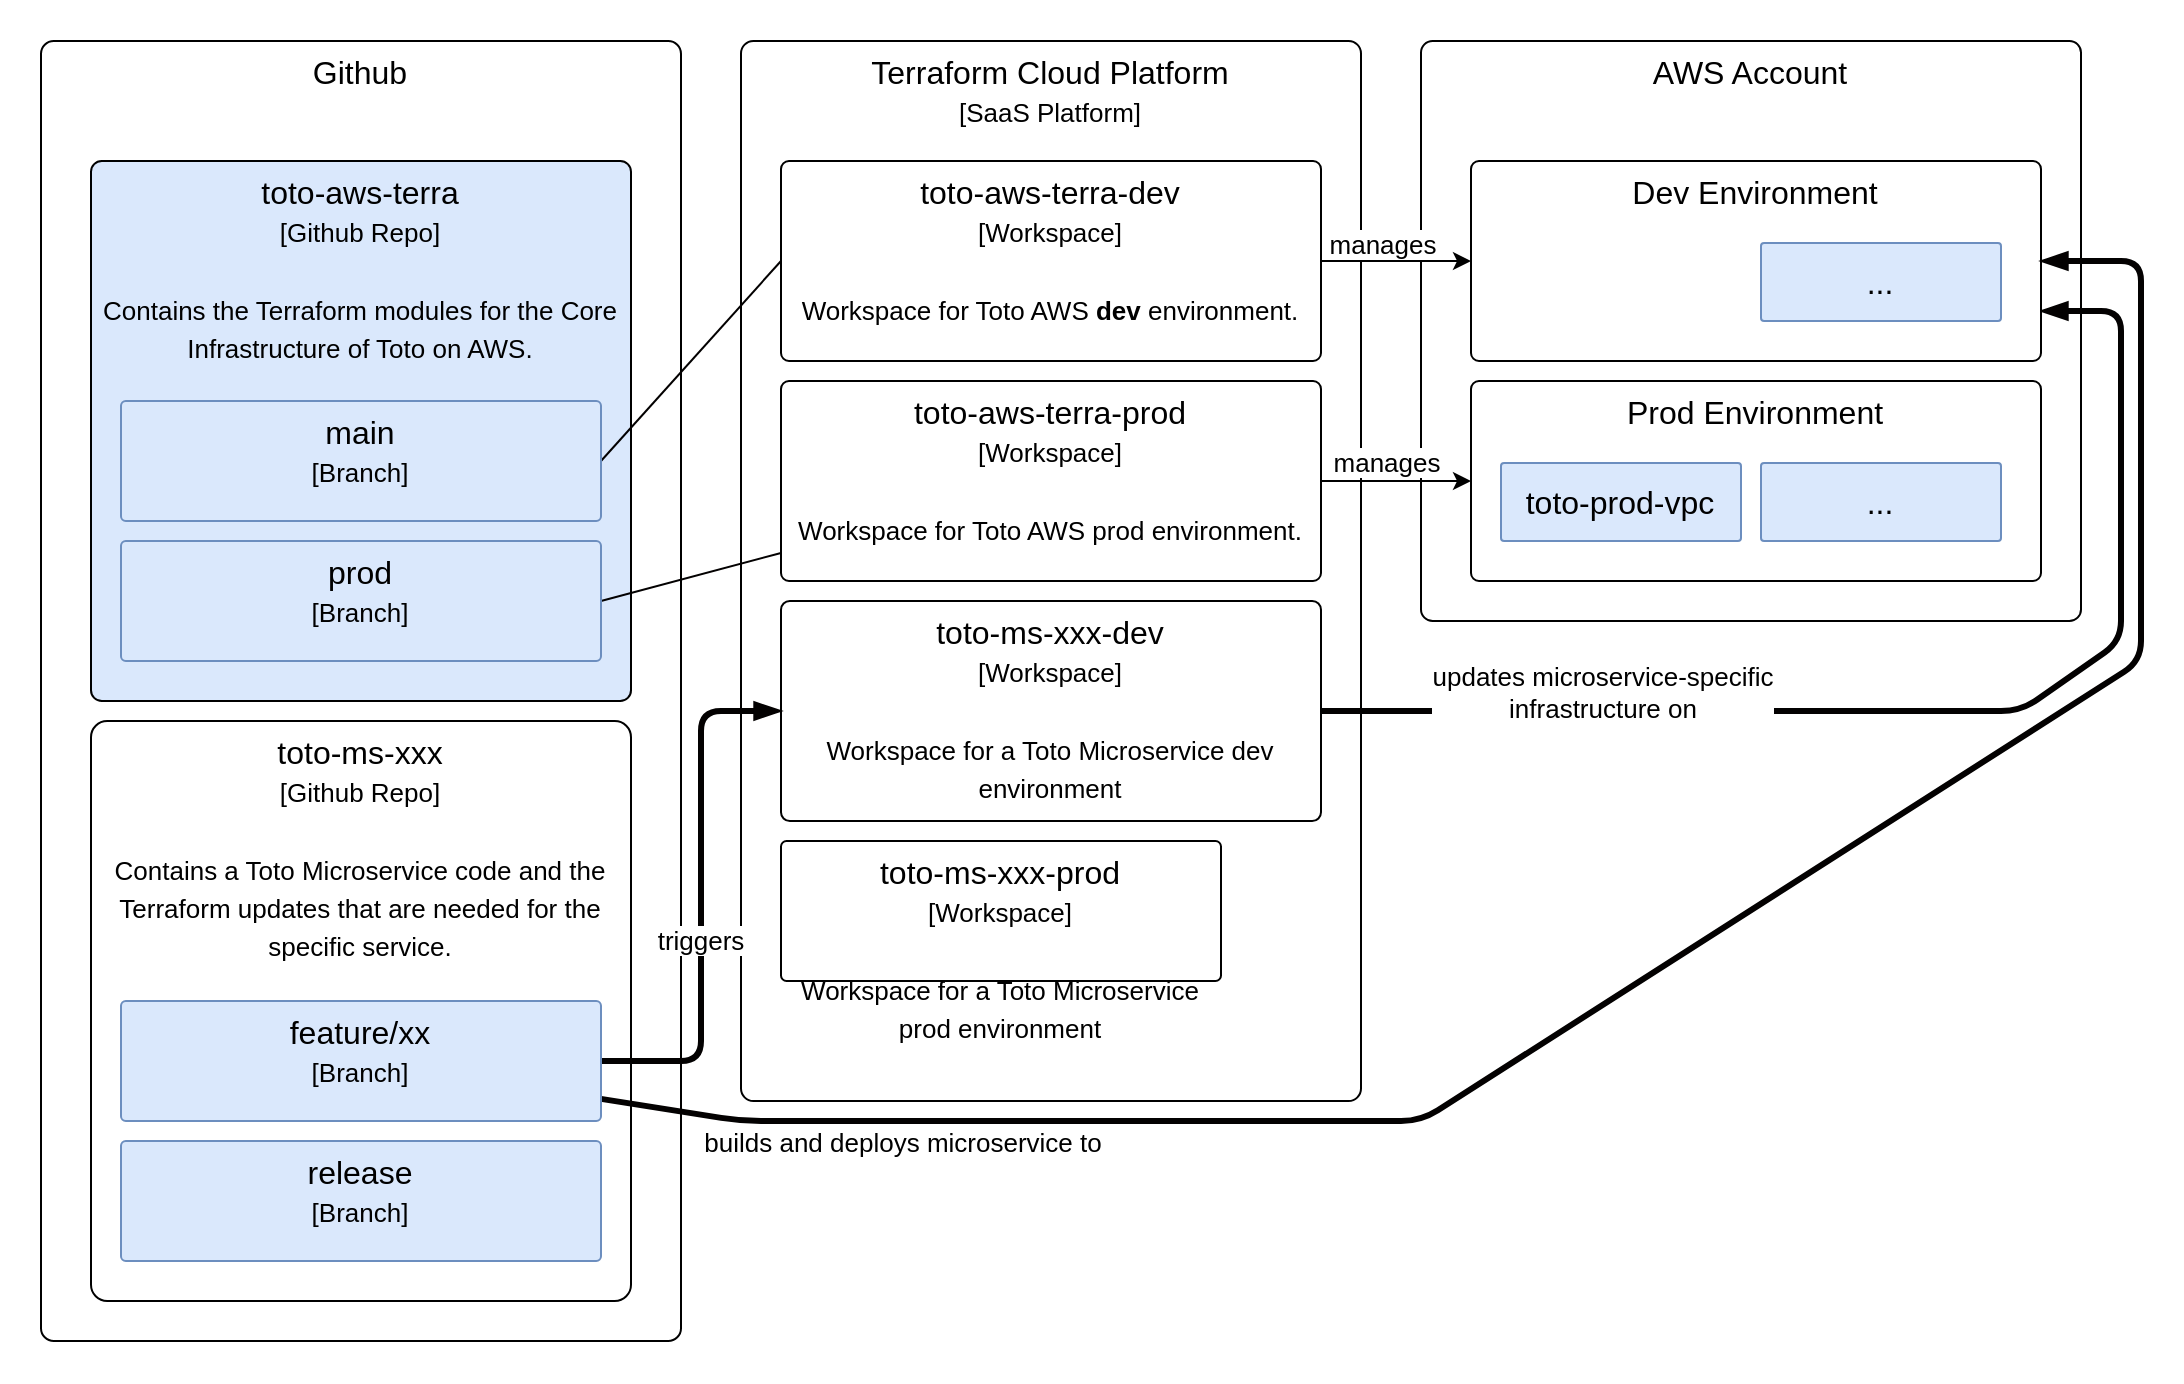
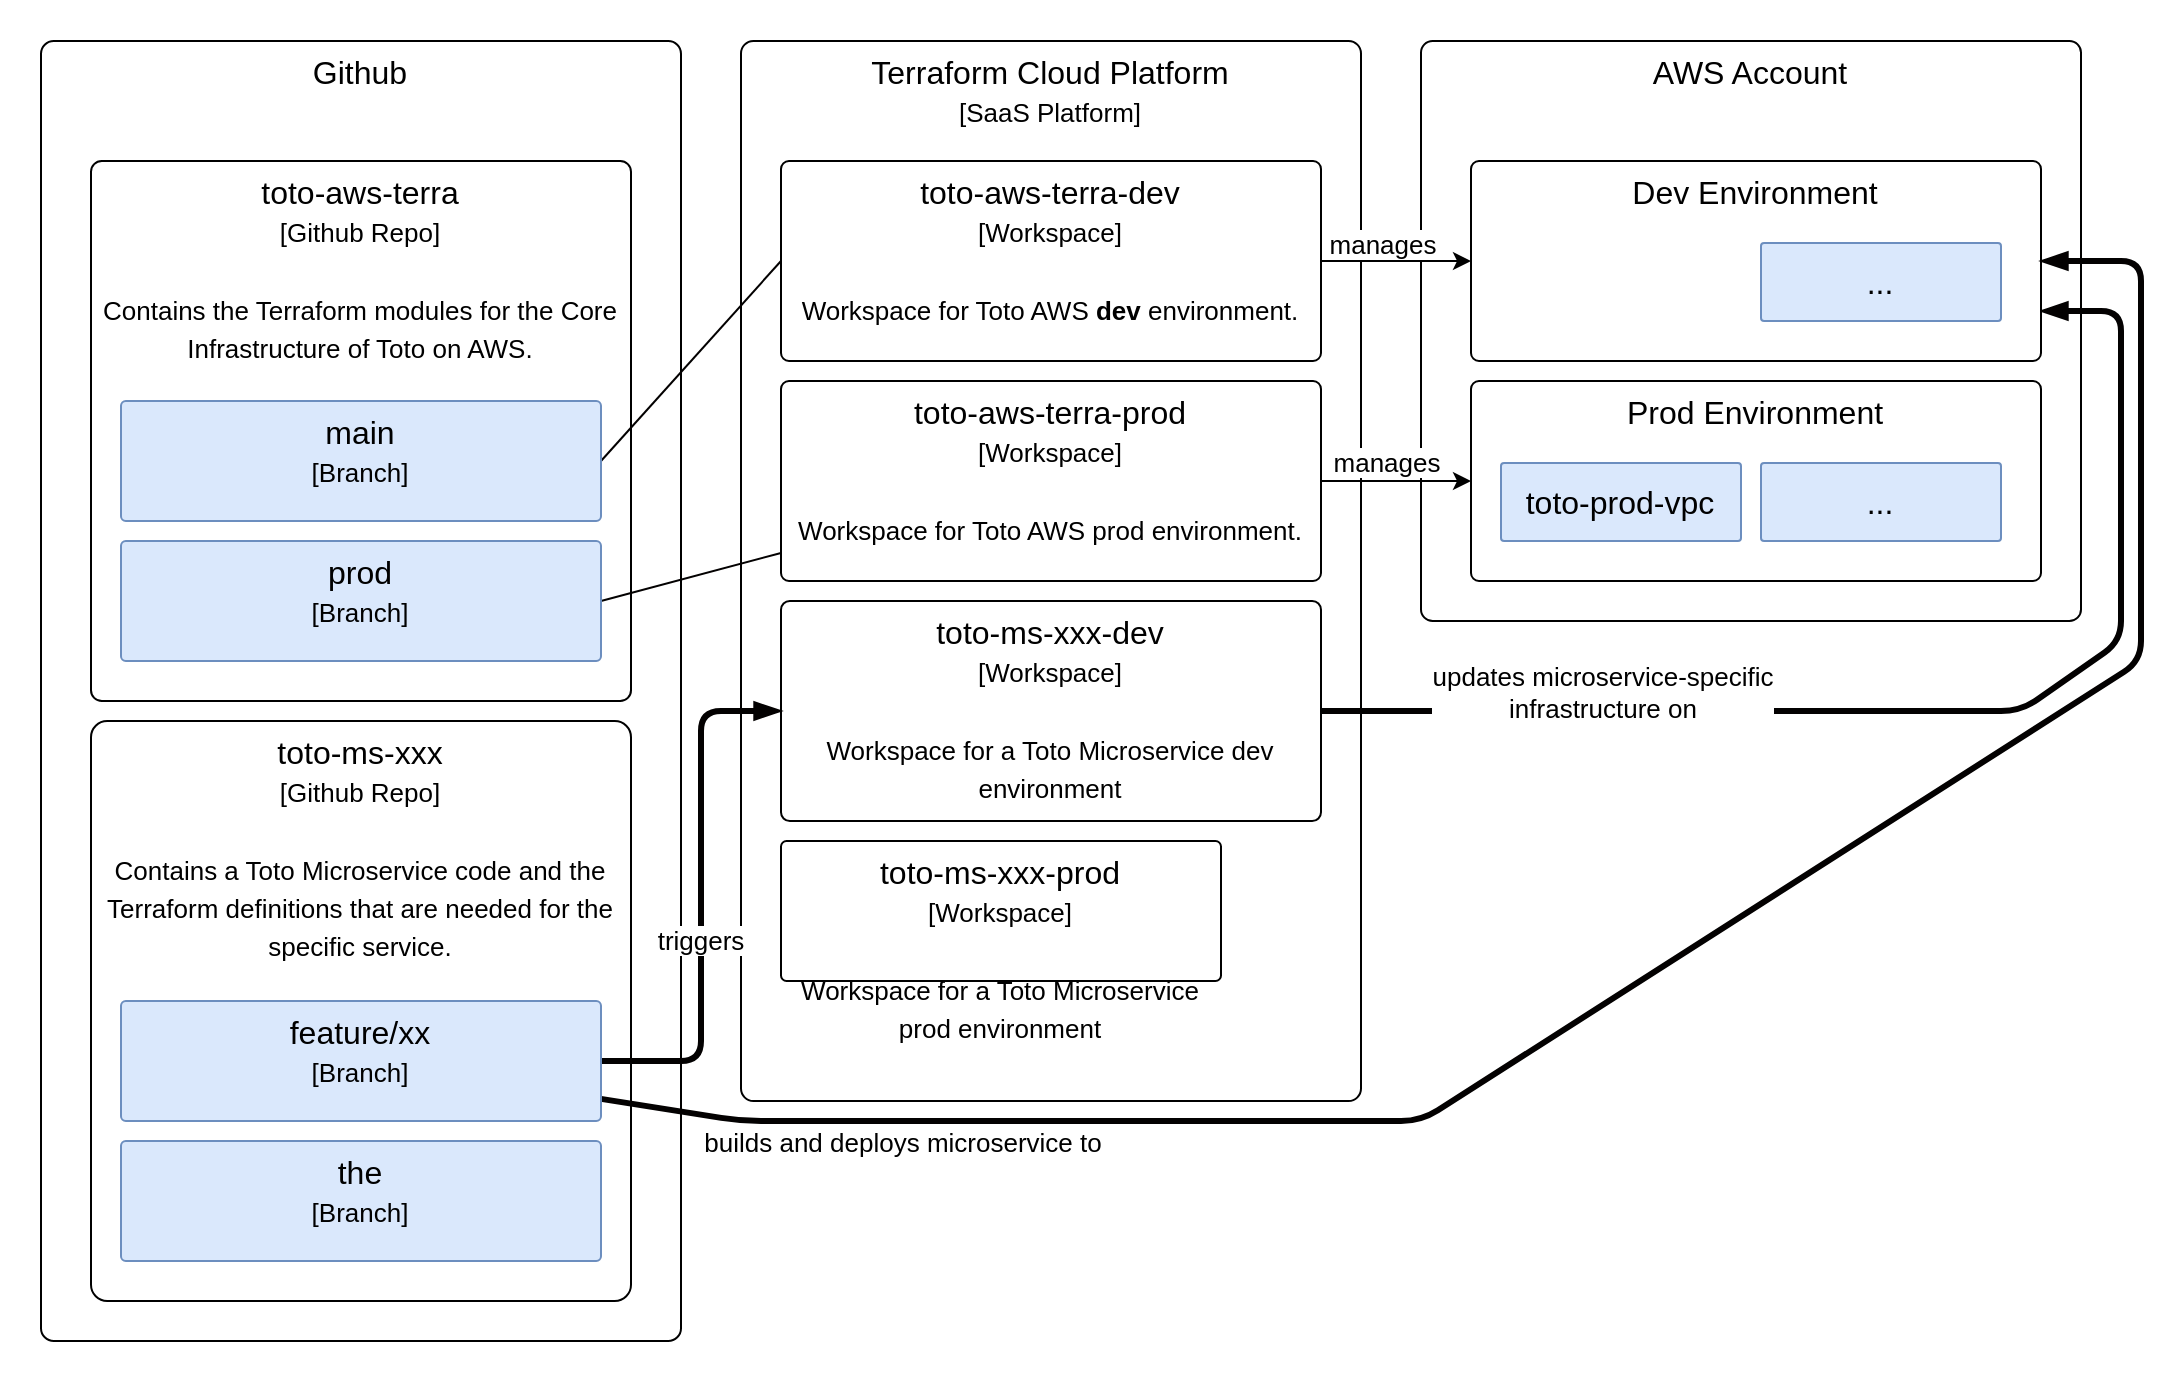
  <mxCell id="0" />
  <mxCell id="1" parent="0" />
  <mxCell id="2" value="AWS Account" style="rounded=1;whiteSpace=wrap;html=1;arcSize=2;verticalAlign=top;fontSize=16;" parent="1" vertex="1"><mxGeometry x="710" y="20" width="330" height="290" as="geometry" /></mxCell>
  <mxCell id="3" value="Github" style="rounded=1;whiteSpace=wrap;html=1;arcSize=2;verticalAlign=top;fontSize=16;" parent="1" vertex="1"><mxGeometry x="20" y="20" width="320" height="650" as="geometry" /></mxCell>
- <mxCell id="4" value="toto-aws-terra&lt;br&gt;&lt;font style=&quot;font-size: 13px;&quot;&gt;[Github Repo]&lt;br&gt;&lt;br&gt;Contains the Terraform modules for the Core Infrastructure of Toto on AWS.&lt;br&gt;&lt;/font&gt;" style="rounded=1;whiteSpace=wrap;html=1;arcSize=2;verticalAlign=top;fontSize=16;fillColor=#dae8fc;" parent="1" vertex="1"><mxGeometry x="45" y="80" width="270" height="270" as="geometry" /></mxCell>
- <mxCell id="5" value="toto-ms-xxx&lt;br&gt;&lt;font style=&quot;font-size: 13px;&quot;&gt;[Github Repo]&lt;br&gt;&lt;br&gt;Contains a Toto Microservice code and the Terraform updates that are needed for the specific service.&lt;br&gt;&lt;/font&gt;" style="rounded=1;whiteSpace=wrap;html=1;arcSize=3;verticalAlign=top;fontSize=16;" parent="1" vertex="1"><mxGeometry x="45" y="360" width="270" height="290" as="geometry" /></mxCell>
+ <mxCell id="4" value="toto-aws-terra&lt;br&gt;&lt;font style=&quot;font-size: 13px;&quot;&gt;[Github Repo]&lt;br&gt;&lt;br&gt;Contains the Terraform modules for the Core Infrastructure of Toto on AWS.&lt;br&gt;&lt;/font&gt;" style="rounded=1;whiteSpace=wrap;html=1;arcSize=2;verticalAlign=top;fontSize=16;" parent="1" vertex="1"><mxGeometry x="45" y="80" width="270" height="270" as="geometry" /></mxCell>
+ <mxCell id="5" value="toto-ms-xxx&lt;br&gt;&lt;font style=&quot;font-size: 13px;&quot;&gt;[Github Repo]&lt;br&gt;&lt;br&gt;Contains a Toto Microservice code and the Terraform definitions that are needed for the specific service.&lt;br&gt;&lt;/font&gt;" style="rounded=1;whiteSpace=wrap;html=1;arcSize=3;verticalAlign=top;fontSize=16;" parent="1" vertex="1"><mxGeometry x="45" y="360" width="270" height="290" as="geometry" /></mxCell>
  <mxCell id="6" value="Terraform Cloud Platform&lt;br&gt;&lt;font style=&quot;font-size: 13px;&quot;&gt;[SaaS Platform]&lt;/font&gt;" style="rounded=1;whiteSpace=wrap;html=1;arcSize=2;verticalAlign=top;fontSize=16;" parent="1" vertex="1"><mxGeometry x="370" y="20" width="310" height="530" as="geometry" /></mxCell>
  <mxCell id="7" style="edgeStyle=none;html=1;entryX=0;entryY=0.5;entryDx=0;entryDy=0;fontSize=13;" parent="1" source="10" target="21" edge="1"><mxGeometry relative="1" as="geometry" /></mxCell>
  <mxCell id="8" value="manages" style="edgeLabel;html=1;align=center;verticalAlign=middle;resizable=0;points=[];fontSize=13;" parent="7" vertex="1" connectable="0"><mxGeometry x="0.12" y="-1" relative="1" as="geometry"><mxPoint x="-12" y="-10" as="offset" /></mxGeometry></mxCell>
  <mxCell id="9" style="edgeStyle=none;html=1;entryX=1;entryY=0.5;entryDx=0;entryDy=0;strokeColor=#030101;strokeWidth=1;fontSize=13;endArrow=none;endFill=0;exitX=0;exitY=0.5;exitDx=0;exitDy=0;" parent="1" source="10" target="19" edge="1"><mxGeometry relative="1" as="geometry" /></mxCell>
  <mxCell id="10" value="toto-aws-terra-dev&lt;br&gt;&lt;font style=&quot;font-size: 13px;&quot;&gt;[Workspace]&lt;br&gt;&lt;br&gt;Workspace for Toto AWS &lt;b&gt;dev &lt;/b&gt;environment.&lt;br&gt;&lt;/font&gt;" style="rounded=1;whiteSpace=wrap;html=1;arcSize=4;verticalAlign=top;fontSize=16;" parent="1" vertex="1"><mxGeometry x="390" y="80" width="270" height="100" as="geometry" /></mxCell>
  <mxCell id="11" style="edgeStyle=none;html=1;fontSize=13;" parent="1" source="14" target="23" edge="1"><mxGeometry relative="1" as="geometry" /></mxCell>
  <mxCell id="12" value="manages" style="edgeLabel;html=1;align=center;verticalAlign=middle;resizable=0;points=[];fontSize=13;" parent="11" vertex="1" connectable="0"><mxGeometry x="-0.147" y="2" relative="1" as="geometry"><mxPoint y="-8" as="offset" /></mxGeometry></mxCell>
  <mxCell id="13" style="edgeStyle=none;html=1;entryX=1;entryY=0.5;entryDx=0;entryDy=0;strokeColor=#030101;strokeWidth=1;fontSize=13;endArrow=none;endFill=0;" parent="1" source="14" target="20" edge="1"><mxGeometry relative="1" as="geometry" /></mxCell>
  <mxCell id="14" value="toto-aws-terra-prod&lt;br&gt;&lt;font style=&quot;font-size: 13px;&quot;&gt;[Workspace]&lt;br&gt;&lt;br&gt;Workspace for Toto AWS prod environment.&lt;br&gt;&lt;/font&gt;" style="rounded=1;whiteSpace=wrap;html=1;arcSize=4;verticalAlign=top;fontSize=16;" parent="1" vertex="1"><mxGeometry x="390" y="190" width="270" height="100" as="geometry" /></mxCell>
  <mxCell id="15" style="edgeStyle=none;html=1;entryX=1;entryY=0.75;entryDx=0;entryDy=0;strokeColor=#030101;strokeWidth=3;fontSize=13;endArrow=blockThin;endFill=1;" parent="1" source="17" target="21" edge="1"><mxGeometry relative="1" as="geometry"><Array as="points"><mxPoint x="1010" y="355" /><mxPoint x="1060" y="320" /><mxPoint x="1060" y="155" /></Array></mxGeometry></mxCell>
  <mxCell id="16" value="updates microservice-specific &lt;br&gt;infrastructure on" style="edgeLabel;html=1;align=center;verticalAlign=middle;resizable=0;points=[];fontSize=13;" parent="15" vertex="1" connectable="0"><mxGeometry x="-0.629" y="2" relative="1" as="geometry"><mxPoint x="26" y="-8" as="offset" /></mxGeometry></mxCell>
  <mxCell id="17" value="toto-ms-xxx-dev&lt;br&gt;&lt;font style=&quot;font-size: 13px;&quot;&gt;[Workspace]&lt;br&gt;&lt;br&gt;Workspace for a Toto Microservice dev environment&lt;br&gt;&lt;/font&gt;" style="rounded=1;whiteSpace=wrap;html=1;arcSize=4;verticalAlign=top;fontSize=16;" parent="1" vertex="1"><mxGeometry x="390" y="300" width="270" height="110" as="geometry" /></mxCell>
  <mxCell id="18" value="toto-ms-xxx-prod&lt;br&gt;&lt;font style=&quot;font-size: 13px;&quot;&gt;[Workspace]&lt;br&gt;&lt;br&gt;Workspace for a Toto Microservice prod environment&lt;br&gt;&lt;/font&gt;" style="rounded=1;whiteSpace=wrap;html=1;arcSize=4;verticalAlign=top;fontSize=16;" parent="1" vertex="1"><mxGeometry x="390" y="420" width="220" height="70" as="geometry" /></mxCell>
  <mxCell id="19" value="main&lt;br&gt;&lt;font style=&quot;font-size: 13px;&quot;&gt;[Branch]&lt;br&gt;&lt;/font&gt;" style="rounded=1;whiteSpace=wrap;html=1;arcSize=4;verticalAlign=top;fontSize=16;fillColor=#dae8fc;strokeColor=#6c8ebf;" parent="1" vertex="1"><mxGeometry x="60" y="200" width="240" height="60" as="geometry" /></mxCell>
  <mxCell id="20" value="prod&lt;br&gt;&lt;font style=&quot;font-size: 13px;&quot;&gt;[Branch]&lt;br&gt;&lt;/font&gt;" style="rounded=1;whiteSpace=wrap;html=1;arcSize=4;verticalAlign=top;fontSize=16;fillColor=#dae8fc;strokeColor=#6c8ebf;" parent="1" vertex="1"><mxGeometry x="60" y="270" width="240" height="60" as="geometry" /></mxCell>
  <mxCell id="21" value="Dev Environment&lt;font style=&quot;font-size: 13px;&quot;&gt;&lt;br&gt;&lt;br&gt;&lt;br&gt;&lt;/font&gt;" style="rounded=1;whiteSpace=wrap;html=1;arcSize=4;verticalAlign=top;fontSize=16;" parent="1" vertex="1"><mxGeometry x="735" y="80" width="285" height="100" as="geometry" /></mxCell>
  <mxCell id="22" value="...&lt;font style=&quot;font-size: 13px;&quot;&gt;&lt;br&gt;&lt;/font&gt;" style="rounded=1;whiteSpace=wrap;html=1;arcSize=4;verticalAlign=middle;fontSize=16;fillColor=#dae8fc;strokeColor=#6c8ebf;" parent="1" vertex="1"><mxGeometry x="880" y="121" width="120" height="39" as="geometry" /></mxCell>
  <mxCell id="23" value="Prod Environment&lt;font style=&quot;font-size: 13px;&quot;&gt;&lt;br&gt;&lt;br&gt;&lt;br&gt;&lt;/font&gt;" style="rounded=1;whiteSpace=wrap;html=1;arcSize=4;verticalAlign=top;fontSize=16;" parent="1" vertex="1"><mxGeometry x="735" y="190" width="285" height="100" as="geometry" /></mxCell>
  <mxCell id="24" value="...&lt;font style=&quot;font-size: 13px;&quot;&gt;&lt;br&gt;&lt;/font&gt;" style="rounded=1;whiteSpace=wrap;html=1;arcSize=4;verticalAlign=middle;fontSize=16;fillColor=#dae8fc;strokeColor=#6c8ebf;" parent="1" vertex="1"><mxGeometry x="880" y="231" width="120" height="39" as="geometry" /></mxCell>
  <mxCell id="25" value="toto-prod-vpc&lt;font style=&quot;font-size: 13px;&quot;&gt;&lt;br&gt;&lt;/font&gt;" style="rounded=1;whiteSpace=wrap;html=1;arcSize=4;verticalAlign=middle;fontSize=16;fillColor=#dae8fc;strokeColor=#6c8ebf;" parent="1" vertex="1"><mxGeometry x="750" y="231" width="120" height="39" as="geometry" /></mxCell>
  <mxCell id="26" style="edgeStyle=none;html=1;entryX=0;entryY=0.5;entryDx=0;entryDy=0;strokeColor=#030101;strokeWidth=3;fontSize=13;endArrow=blockThin;endFill=1;exitX=1;exitY=0.5;exitDx=0;exitDy=0;" parent="1" source="30" target="17" edge="1"><mxGeometry relative="1" as="geometry"><Array as="points"><mxPoint x="350" y="530" /><mxPoint x="350" y="355" /></Array></mxGeometry></mxCell>
  <mxCell id="27" value="triggers" style="edgeLabel;html=1;align=center;verticalAlign=middle;resizable=0;points=[];fontSize=13;" parent="26" vertex="1" connectable="0"><mxGeometry x="-0.159" y="1" relative="1" as="geometry"><mxPoint as="offset" /></mxGeometry></mxCell>
  <mxCell id="28" style="edgeStyle=none;html=1;entryX=1;entryY=0.5;entryDx=0;entryDy=0;strokeColor=#030101;strokeWidth=3;fontSize=13;endArrow=blockThin;endFill=1;" parent="1" source="30" target="21" edge="1"><mxGeometry relative="1" as="geometry"><Array as="points"><mxPoint x="370" y="560" /><mxPoint x="710" y="560" /><mxPoint x="1070" y="330" /><mxPoint x="1070" y="130" /></Array></mxGeometry></mxCell>
  <mxCell id="29" value="builds and deploys microservice to" style="edgeLabel;html=1;align=center;verticalAlign=middle;resizable=0;points=[];fontSize=13;" parent="28" vertex="1" connectable="0"><mxGeometry x="-0.89" y="1" relative="1" as="geometry"><mxPoint x="91" y="13" as="offset" /></mxGeometry></mxCell>
  <mxCell id="30" value="feature/xx&lt;br&gt;&lt;font style=&quot;font-size: 13px;&quot;&gt;[Branch]&lt;br&gt;&lt;/font&gt;" style="rounded=1;whiteSpace=wrap;html=1;arcSize=4;verticalAlign=top;fontSize=16;fillColor=#dae8fc;strokeColor=#6c8ebf;" parent="1" vertex="1"><mxGeometry x="60" y="500" width="240" height="60" as="geometry" /></mxCell>
- <mxCell id="31" value="release&lt;br&gt;&lt;font style=&quot;font-size: 13px;&quot;&gt;[Branch]&lt;br&gt;&lt;/font&gt;" style="rounded=1;whiteSpace=wrap;html=1;arcSize=4;verticalAlign=top;fontSize=16;fillColor=#dae8fc;strokeColor=#6c8ebf;" parent="1" vertex="1"><mxGeometry x="60" y="570" width="240" height="60" as="geometry" /></mxCell>
+ <mxCell id="31" value="the&lt;br&gt;&lt;font style=&quot;font-size: 13px;&quot;&gt;[Branch]&lt;br&gt;&lt;/font&gt;" style="rounded=1;whiteSpace=wrap;html=1;arcSize=4;verticalAlign=top;fontSize=16;fillColor=#dae8fc;strokeColor=#6c8ebf;" parent="1" vertex="1"><mxGeometry x="60" y="570" width="240" height="60" as="geometry" /></mxCell>
